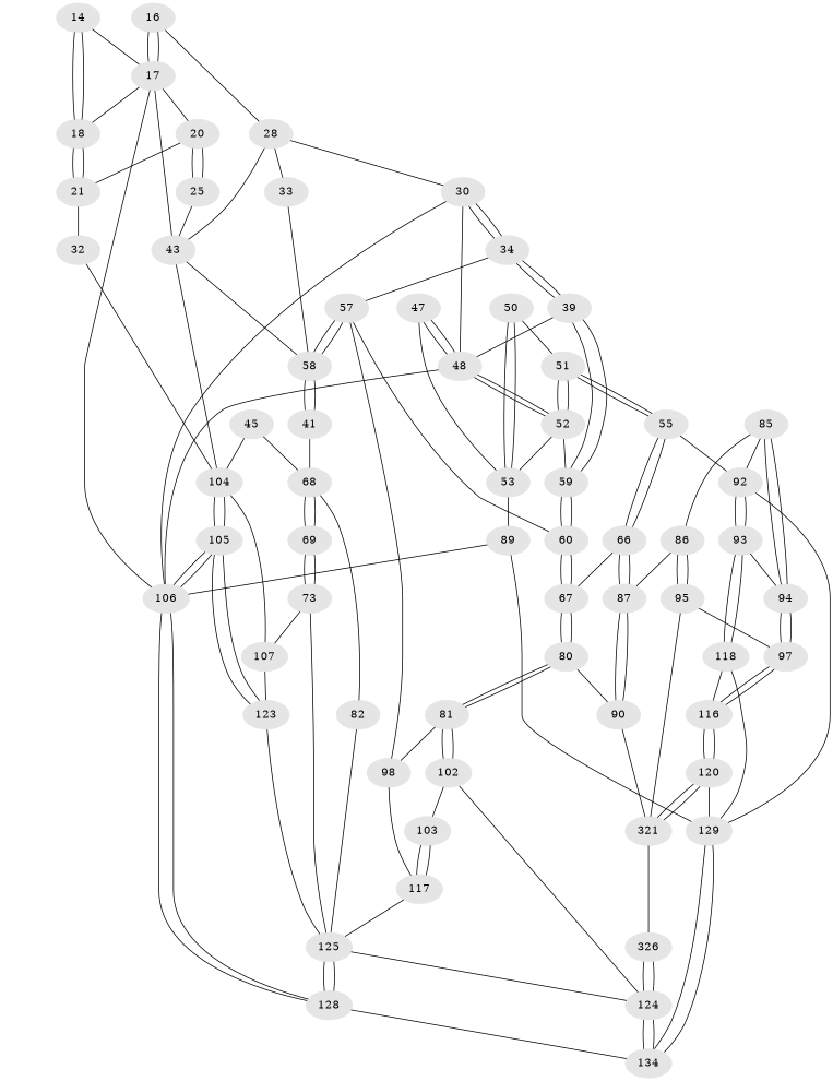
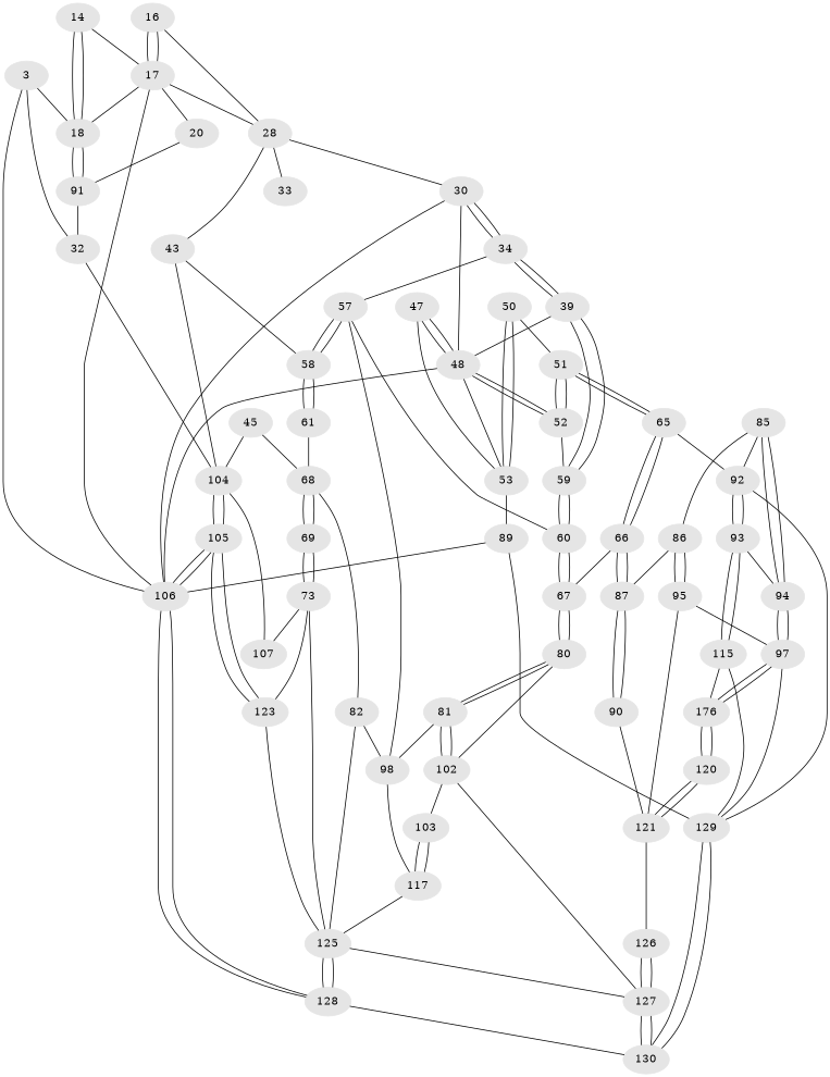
  graph {
    node [color=gray90 style=filled]
    18 [super="+5"]
+   3
    32 [super="+31"]
    106 [super="+2+11"]
-   21
+   21 [label=91]
    104 [super="+76+75"]
    128
    14
    17 [super="+13+15"]
    28 [super="+27+23"]
    20 [super="+19"]
    16
    43 [super="+24"]
    30 [super="+26"]
    33
-   25
    58 [super="+55"]
    34
    48 [super="+38+37+42"]
    39
    57 [super="+56"]
    53 [super="+40+41+49"]
    52
    107 [super="+74"]
    105
-   61 [label=41]
+   61
    59
    60
    98 [super="+71"]
    45 [super="+44"]
    68 [super="+62+64"]
    69
    82 [super="+72"]
    47
    89 [super="+77+88"]
    50
    51
-   65 [label=55]
+   65
    66
    92 [super="+84"]
    129 [super="+122+91"]
    67
    117 [super="+100+99"]
    80
    87
    93
    90
    81
    73
    125 [super="+118+119+108"]
    123 [super="+109"]
-   127 [super="+124" label=124]
+   127 [super="+124"]
    102
-   121 [super="+110" label=321]
+   121 [super="+110"]
    103
    85
    86
    94
    95
    97
-   130 [label=134]
-   126 [super="+111" label=326]
-   115 [label=118]
-   116
+   130
+   126 [super="+111"]
+   115
+   116 [label=176]
    120
    18 -- 21
    18 -- 21
+   3 -- 18
+   3 -- 32
+   3 -- 106
    32 -- 104 [weight=2]
    106 -- 128
    106 -- 128
    21 -- 32
    104 -- 107 [weight=2]
    104 -- 105
    104 -- 105
    128 -- 130
    14 -- 18 [weight=2]
    14 -- 18
    14 -- 17
    17 -- 18
    17 -- 106
-   17 -- 43
+   17 -- 28
    17 -- 20
    28 -- 43
    28 -- 30
    28 -- 33 [weight=2]
    20 -- 21
-   20 -- 25 [weight=2]
-   20 -- 25
    16 -- 17 [weight=2]
    16 -- 17
    16 -- 28
    43 -- 104
    43 -- 58
    30 -- 106
    30 -- 34
    30 -- 34
    30 -- 48
-   33 -- 58
-   25 -- 43
    58 -- 61 [weight=2]
    58 -- 61
    34 -- 39
    34 -- 39
    34 -- 57
    48 -- 106
-   52 -- 53
+   48 -- 53
    48 -- 52
    48 -- 52
    39 -- 48
    39 -- 59
    39 -- 59
    57 -- 58 [weight=2]
    57 -- 58
    57 -- 60
    57 -- 98
    53 -- 89 [weight=2]
    52 -- 59
-   107 -- 123
+   73 -- 123
    105 -- 106
    105 -- 106
    105 -- 123
    105 -- 123
    61 -- 68
    59 -- 60
    59 -- 60
    60 -- 67
    60 -- 67
    98 -- 117
    45 -- 104
    45 -- 68 [weight=2]
    68 -- 69 [weight=2]
    68 -- 69
    68 -- 82
    69 -- 73
    69 -- 73
+   82 -- 98 [weight=2]
    82 -- 125
    47 -- 48 [weight=2]
    47 -- 48
    47 -- 53
    89 -- 106 [weight=3]
    89 -- 129 [weight=3]
    50 -- 53 [weight=2]
    50 -- 53
    50 -- 51
    51 -- 52
    51 -- 52
    51 -- 65
    51 -- 65
    65 -- 66
    65 -- 66
    65 -- 92
    66 -- 67
    66 -- 87
    66 -- 87
    92 -- 129 [weight=2]
    92 -- 93
    92 -- 93
    129 -- 130
    129 -- 130
    67 -- 80
    67 -- 80
    117 -- 125 [weight=2]
-   80 -- 90
+   80 -- 102
    80 -- 81
    80 -- 81
    87 -- 90
    87 -- 90
    93 -- 94
    93 -- 115
    93 -- 115
    90 -- 121
    81 -- 98
    81 -- 102
    81 -- 102
    73 -- 107
    73 -- 125
    125 -- 128
    125 -- 128
    125 -- 127
    123 -- 125 [weight=2]
    127 -- 130
    127 -- 130
    102 -- 127
    102 -- 103
    121 -- 126 [weight=2]
    103 -- 117 [weight=2]
    103 -- 117
    85 -- 92
    85 -- 86
    85 -- 94
    85 -- 94
    86 -- 87
    86 -- 95
    86 -- 95
    94 -- 97
    94 -- 97
    95 -- 121
    95 -- 97
    97 -- 116
    97 -- 116
    126 -- 127 [weight=2]
    126 -- 127
    115 -- 129
    115 -- 116
    116 -- 120
    116 -- 120
-   120 -- 129
+   97 -- 129
    120 -- 121
    120 -- 121
  }
